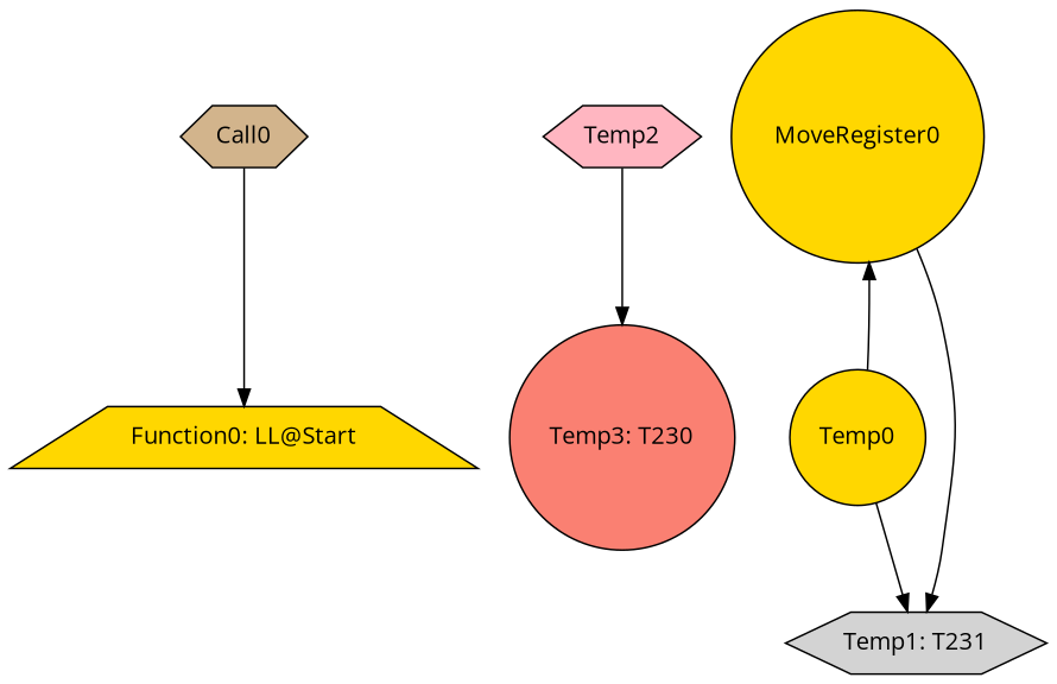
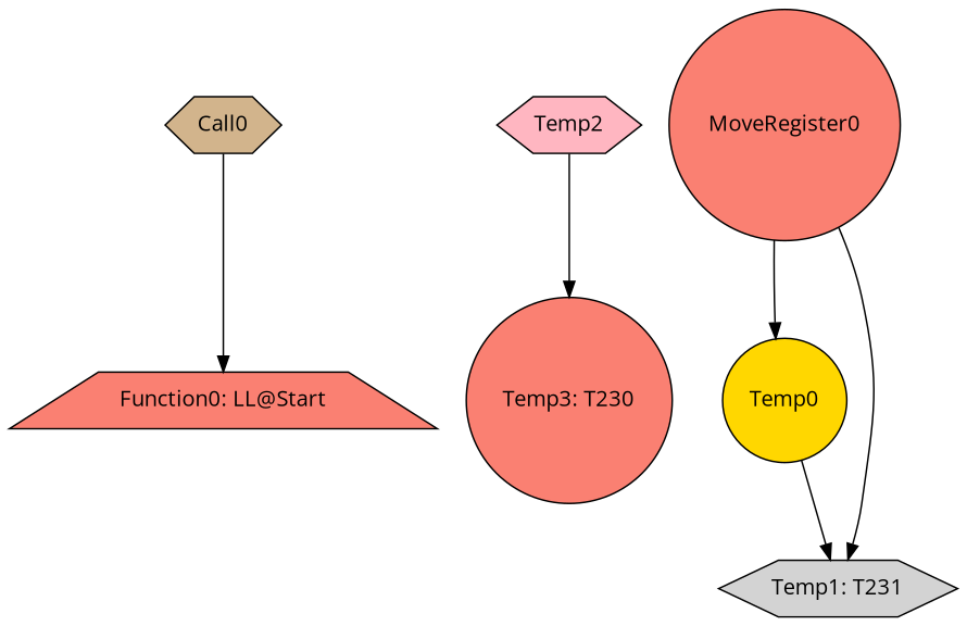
  digraph {
    fontname="Open Sans"
    ordering=out
    node [fillcolor=gold fontname="Open Sans" shape=hexagon style=filled]
    edge [fontname="Open Sans"]
    Call0 [fillcolor=tan]
-   "Function0: LL@Start" [shape=trapezium]
+   "Function0: LL@Start" [fillcolor=salmon shape=trapezium]
    Temp2 [fillcolor=lightpink]
    "Temp3: T230" [fillcolor=salmon shape=circle]
-   MoveRegister0 [shape=circle]
+   MoveRegister0 [fillcolor=salmon shape=circle]
    Temp0 [shape=circle]
    "Temp1: T231" [fillcolor=lightgrey]
    Call0 -> "Function0: LL@Start"
    Temp2 -> "Temp3: T230"
-   Temp0 -> MoveRegister0
+   MoveRegister0 -> Temp0
    MoveRegister0 -> "Temp1: T231"
    Temp0 -> "Temp1: T231"
  }
